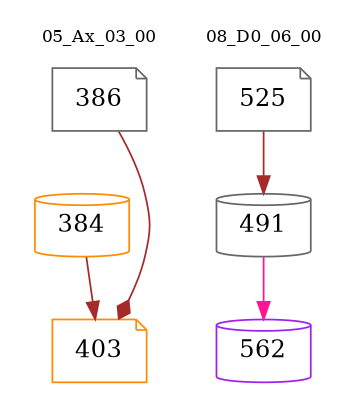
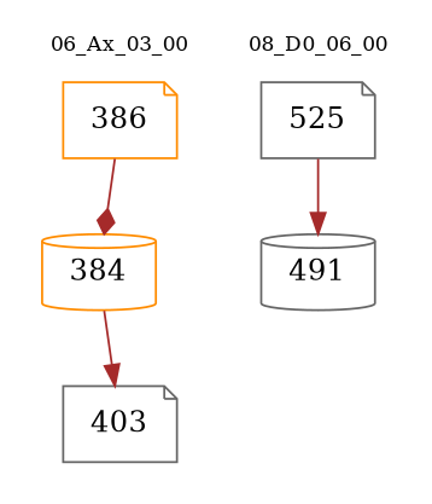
  digraph {
    node [color=gray40 shape=note]
    edge [arrowhead=normal color=brown]
-   n1 [label=386]
+   n1 [color=darkorange label=386]
    n2 [color=darkorange label=384 shape=cylinder]
-   n3 [color=darkorange label=403]
+   n3 [label=403]
    n4 [label=525]
    n5 [label=491 shape=cylinder]
-   n6 [color=purple label=562 shape=cylinder]
    subgraph cluster_1 {
      color=white
      fontsize=10
-     label="05_Ax_03_00"
+     label="06_Ax_03_00"
      n1
      n2
      n3
    }
    subgraph cluster_2 {
      color=white
      fontsize=10
      label="08_D0_06_00"
      n4
      n5
-     n6
    }
-   n1 -> n3 [arrowhead=diamond]
+   n1 -> n2 [arrowhead=diamond]
    n2 -> n3
    n4 -> n5
-   n5 -> n6 [color=deeppink]
  }
